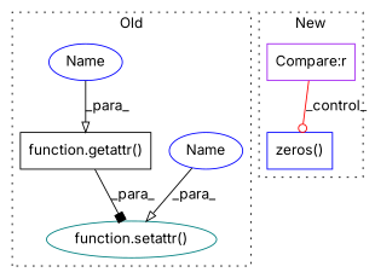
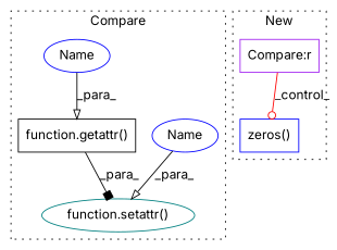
  digraph {
    fontname=Inter
    node [a=75 color=blue fontname=Inter l="8,1" shape=ellipse]
    edge [arrowhead=onormal color=black fontname=Inter]
    n1 [color=teal label="function.setattr()" s="2796,2833"]
    n2 [color=black label="function.getattr()" s="2598,2628" shape=box]
    n3 [a=87 l=4 label=Name s=2804]
    n4 [a=87 l=4 label=Name s=2606]
    n5 [l="12,41" label="zeros()" s="3707,3737" shape=box]
    n6 [a=40 color=purple l=35 label="Compare:r" s=3330 shape=box]
    subgraph cluster_1 {
-     label=Old
+     label=Compare
      style=dotted
      n1
      n2
      n3
      n4
    }
    subgraph cluster_2 {
      label=New
      style=dotted
      n5
      n6
    }
    n2 -> n1 [arrowhead=box label=_para_]
    n3 -> n1 [label=_para_]
    n4 -> n2 [label=_para_]
    n6 -> n5 [arrowhead=odot color=red label=_control_]
  }
